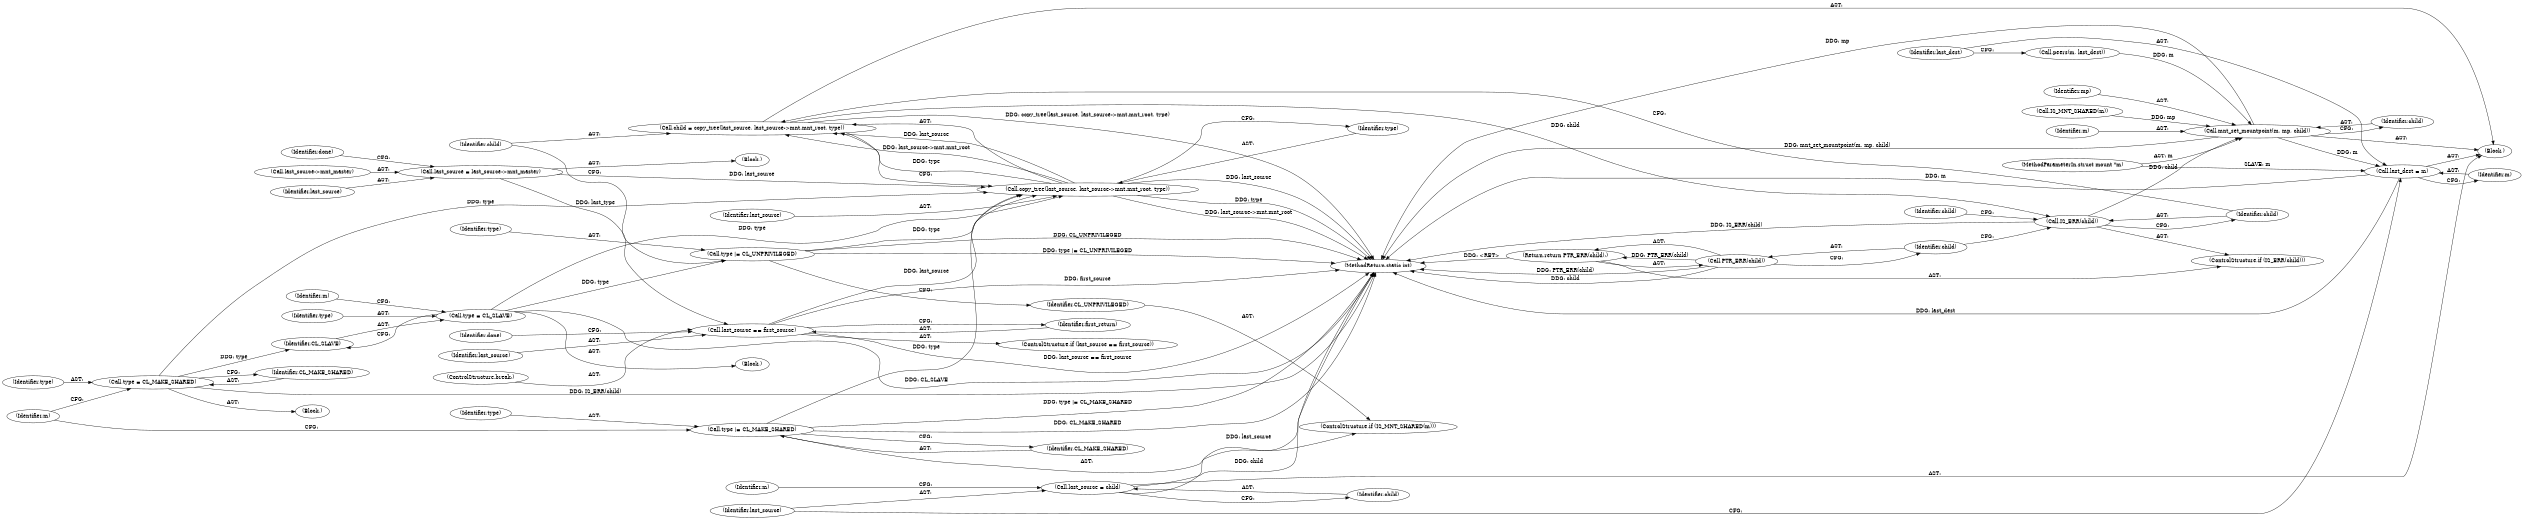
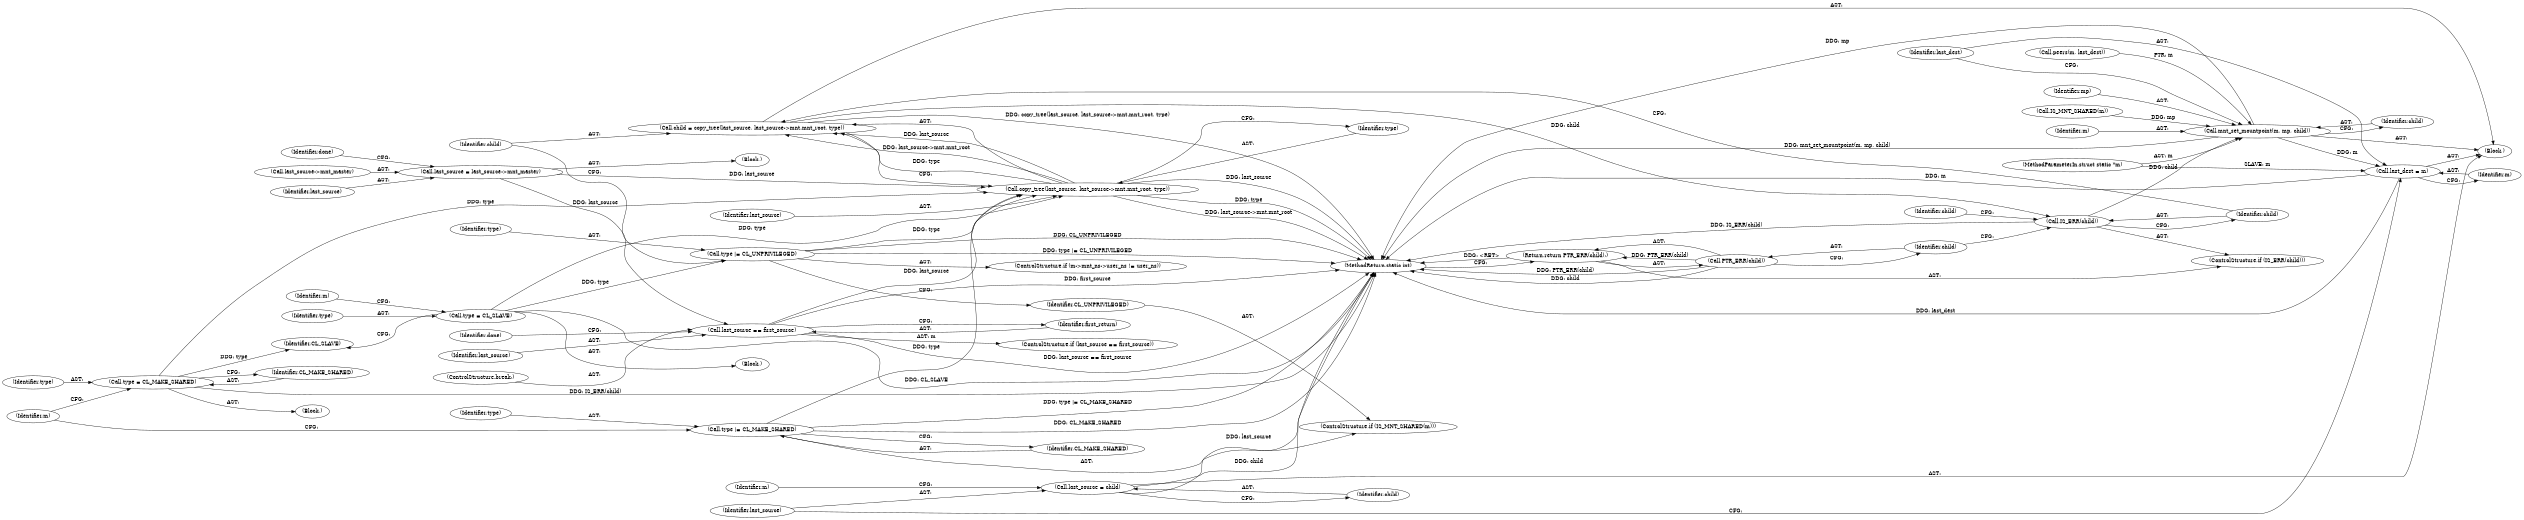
  digraph {
    rankdir=LR
    n1 [label="(Call,child = copy_tree(last_source, last_source->mnt.mnt_root, type))"]
    n2 [label="(Call,copy_tree(last_source, last_source->mnt.mnt_root, type))"]
    n3 [label="(Call,IS_ERR(child))"]
    n4 [label="(MethodReturn,static int)"]
    n5 [label="(Block,)"]
    n6 [label="(Identifier,type)"]
    n7 [label="(Call,mnt_set_mountpoint(m, mp, child))"]
    n8 [label="(Identifier,child)"]
    n9 [label="(ControlStructure,if (IS_ERR(child)))"]
    n10 [label="(Return,return PTR_ERR(child);)"]
    n11 [label="(Call,last_source = last_source->mnt_master)"]
    n12 [label="(Call,last_source == first_source)"]
    n13 [label="(Block,)"]
    n14 [label="(ControlStructure,if (last_source == first_source))"]
    n15 [label="(Identifier,first_return)"]
    n16 [label="(Call,last_source->mnt_master)"]
    n17 [label="(Call,type = CL_MAKE_SHARED)"]
    n18 [label="(Block,)"]
    n19 [label="(Identifier,CL_MAKE_SHARED)"]
    n20 [label="(Identifier,CL_SLAVE)"]
    n21 [label="(Call,type |= CL_UNPRIVILEGED)"]
+   n22 [label="(ControlStructure,if (m->mnt_ns->user_ns != user_ns))"]
    n23 [label="(Identifier,CL_UNPRIVILEGED)"]
    n24 [label="(ControlStructure,if (IS_MNT_SHARED(m)))"]
    n25 [label="(Call,type = CL_SLAVE)"]
    n26 [label="(Block,)"]
    n27 [label="(Call,type |= CL_MAKE_SHARED)"]
    n28 [label="(Identifier,CL_MAKE_SHARED)"]
    n29 [label="(Call,PTR_ERR(child))"]
    n30 [label="(Identifier,child)"]
    n31 [label="(Call,last_dest = m)"]
    n32 [label="(Identifier,child)"]
    n33 [label="(Identifier,m)"]
    n34 [label="(Call,last_source = child)"]
    n35 [label="(Identifier,child)"]
    n36 [label="(Identifier,mp)"]
-   n37 [label="(MethodParameterIn,struct mount *m)"]
+   n37 [label="(MethodParameterIn,struct static *m)"]
    n38 [label="(Identifier,last_source)"]
    n39 [label="(Identifier,last_source)"]
    n40 [label="(Identifier,type)"]
    n41 [label="(Identifier,child)"]
    n42 [label="(Identifier,m)"]
    n43 [label="(Identifier,m)"]
    n44 [label="(Call,peers(m, last_dest))"]
    n45 [label="(Identifier,type)"]
    n46 [label="(Identifier,m)"]
    n47 [label="(Identifier,type)"]
    n48 [label="(Identifier,last_source)"]
    n49 [label="(Identifier,done)"]
    n50 [label="(Identifier,child)"]
    n51 [label="(ControlStructure,break;)"]
    n52 [label="(Identifier,last_source)"]
    n53 [label="(Identifier,type)"]
    n54 [label="(Identifier,last_dest)"]
    n55 [label="(Identifier,done)"]
    n56 [label="(Call,IS_MNT_SHARED(m))"]
    n57 [label="(Identifier,m)"]
    n1 -> n2 [label="CFG: "]
    n1 -> n3 [label="DDG: child"]
    n1 -> n4 [label="DDG: copy_tree(last_source, last_source->mnt.mnt_root, type)"]
    n1 -> n5 [label="AST: "]
    n2 -> n1 [label="AST: "]
    n2 -> n1 [label="DDG: last_source"]
    n2 -> n1 [label="DDG: last_source->mnt.mnt_root"]
    n2 -> n1 [label="DDG: type"]
    n2 -> n4 [label="DDG: last_source->mnt.mnt_root"]
    n2 -> n4 [label="DDG: last_source"]
    n2 -> n4 [label="DDG: type"]
    n2 -> n6 [label="CFG: "]
    n3 -> n4 [label="DDG: IS_ERR(child)"]
    n3 -> n7 [label="DDG: child"]
    n3 -> n8 [label="CFG: "]
    n3 -> n9 [label="AST: "]
+   n4 -> n10 [label="CFG: "]
    n6 -> n2 [label="AST: "]
    n7 -> n4 [label="DDG: mp"]
    n7 -> n4 [label="DDG: mnt_set_mountpoint(m, mp, child)"]
    n7 -> n5 [label="AST: "]
    n7 -> n31 [label="DDG: m"]
    n7 -> n32 [label="CFG: "]
    n8 -> n1 [label="CFG: "]
    n8 -> n3 [label="AST: "]
    n10 -> n4 [label="DDG: <RET>"]
    n10 -> n9 [label="AST: "]
    n10 -> n29 [label="AST: "]
    n11 -> n2 [label="DDG: last_source"]
-   n11 -> n12 [label="DDG: last_type"]
+   n11 -> n12 [label="DDG: last_source"]
    n11 -> n13 [label="AST: "]
    n12 -> n2 [label="DDG: last_source"]
    n12 -> n4 [label="DDG: first_source"]
    n12 -> n4 [label="DDG: last_source == first_source"]
-   n12 -> n14 [label="AST: "]
+   n12 -> n14 [label="AST: m"]
    n12 -> n15 [label="CFG: "]
    n15 -> n12 [label="AST: "]
    n16 -> n11 [label="AST: "]
    n17 -> n2 [label="DDG: type"]
    n17 -> n4 [label="DDG: IS_ERR(child)"]
    n17 -> n18 [label="AST: "]
    n17 -> n19 [label="CFG: "]
    n17 -> n20 [label="DDG: type"]
    n19 -> n17 [label="AST: "]
-   n20 -> n25 [label="AST: "]
    n21 -> n2 [label="DDG: type"]
    n21 -> n4 [label="DDG: CL_UNPRIVILEGED"]
    n21 -> n4 [label="DDG: type |= CL_UNPRIVILEGED"]
+   n21 -> n22 [label="AST: "]
    n21 -> n23 [label="CFG: "]
    n23 -> n24 [label="AST: "]
    n25 -> n2 [label="DDG: type"]
    n25 -> n4 [label="DDG: CL_SLAVE"]
    n25 -> n20 [label="CFG: "]
    n25 -> n21 [label="DDG: type"]
    n25 -> n26 [label="AST: "]
    n27 -> n2 [label="DDG: type"]
    n27 -> n4 [label="DDG: type |= CL_MAKE_SHARED"]
    n27 -> n4 [label="DDG: CL_MAKE_SHARED"]
    n27 -> n24 [label="AST: "]
    n27 -> n28 [label="CFG: "]
    n28 -> n27 [label="AST: "]
    n29 -> n4 [label="DDG: PTR_ERR(child)"]
    n29 -> n4 [label="DDG: child"]
    n29 -> n10 [label="AST: "]
    n29 -> n10 [label="DDG: PTR_ERR(child)"]
    n29 -> n30 [label="CFG: "]
    n30 -> n3 [label="CFG: "]
    n30 -> n29 [label="AST: "]
    n31 -> n4 [label="DDG: m"]
    n31 -> n4 [label="DDG: last_dest"]
    n31 -> n5 [label="AST: "]
    n31 -> n33 [label="CFG: "]
    n32 -> n7 [label="AST: "]
    n33 -> n31 [label="AST: "]
    n34 -> n4 [label="DDG: last_source"]
    n34 -> n4 [label="DDG: child"]
    n34 -> n5 [label="AST: "]
    n34 -> n35 [label="CFG: "]
    n35 -> n34 [label="AST: "]
    n36 -> n7 [label="AST: "]
    n37 -> n7 [label="AST: m"]
    n37 -> n31 [label="SLAVE: m"]
    n38 -> n11 [label="AST: "]
    n39 -> n12 [label="AST: "]
    n40 -> n27 [label="AST: "]
    n41 -> n1 [label="AST: "]
    n41 -> n21 [label="CFG: "]
    n42 -> n34 [label="CFG: "]
    n43 -> n25 [label="CFG: "]
-   n44 -> n7 [label="DDG: m"]
+   n44 -> n7 [label="PTR: m"]
    n45 -> n17 [label="AST: "]
    n46 -> n17 [label="CFG: "]
    n46 -> n27 [label="CFG: "]
    n47 -> n25 [label="AST: "]
    n48 -> n2 [label="AST: "]
    n49 -> n11 [label="CFG: "]
    n50 -> n3 [label="CFG: "]
    n51 -> n12 [label="AST: "]
    n52 -> n31 [label="CFG: "]
    n52 -> n34 [label="AST: "]
    n53 -> n21 [label="AST: "]
-   n54 -> n44 [label="CFG: "]
+   n54 -> n7 [label="CFG: "]
    n54 -> n31 [label="AST: "]
    n55 -> n12 [label="CFG: "]
    n56 -> n7 [label="DDG: mp"]
    n57 -> n7 [label="AST: "]
  }
